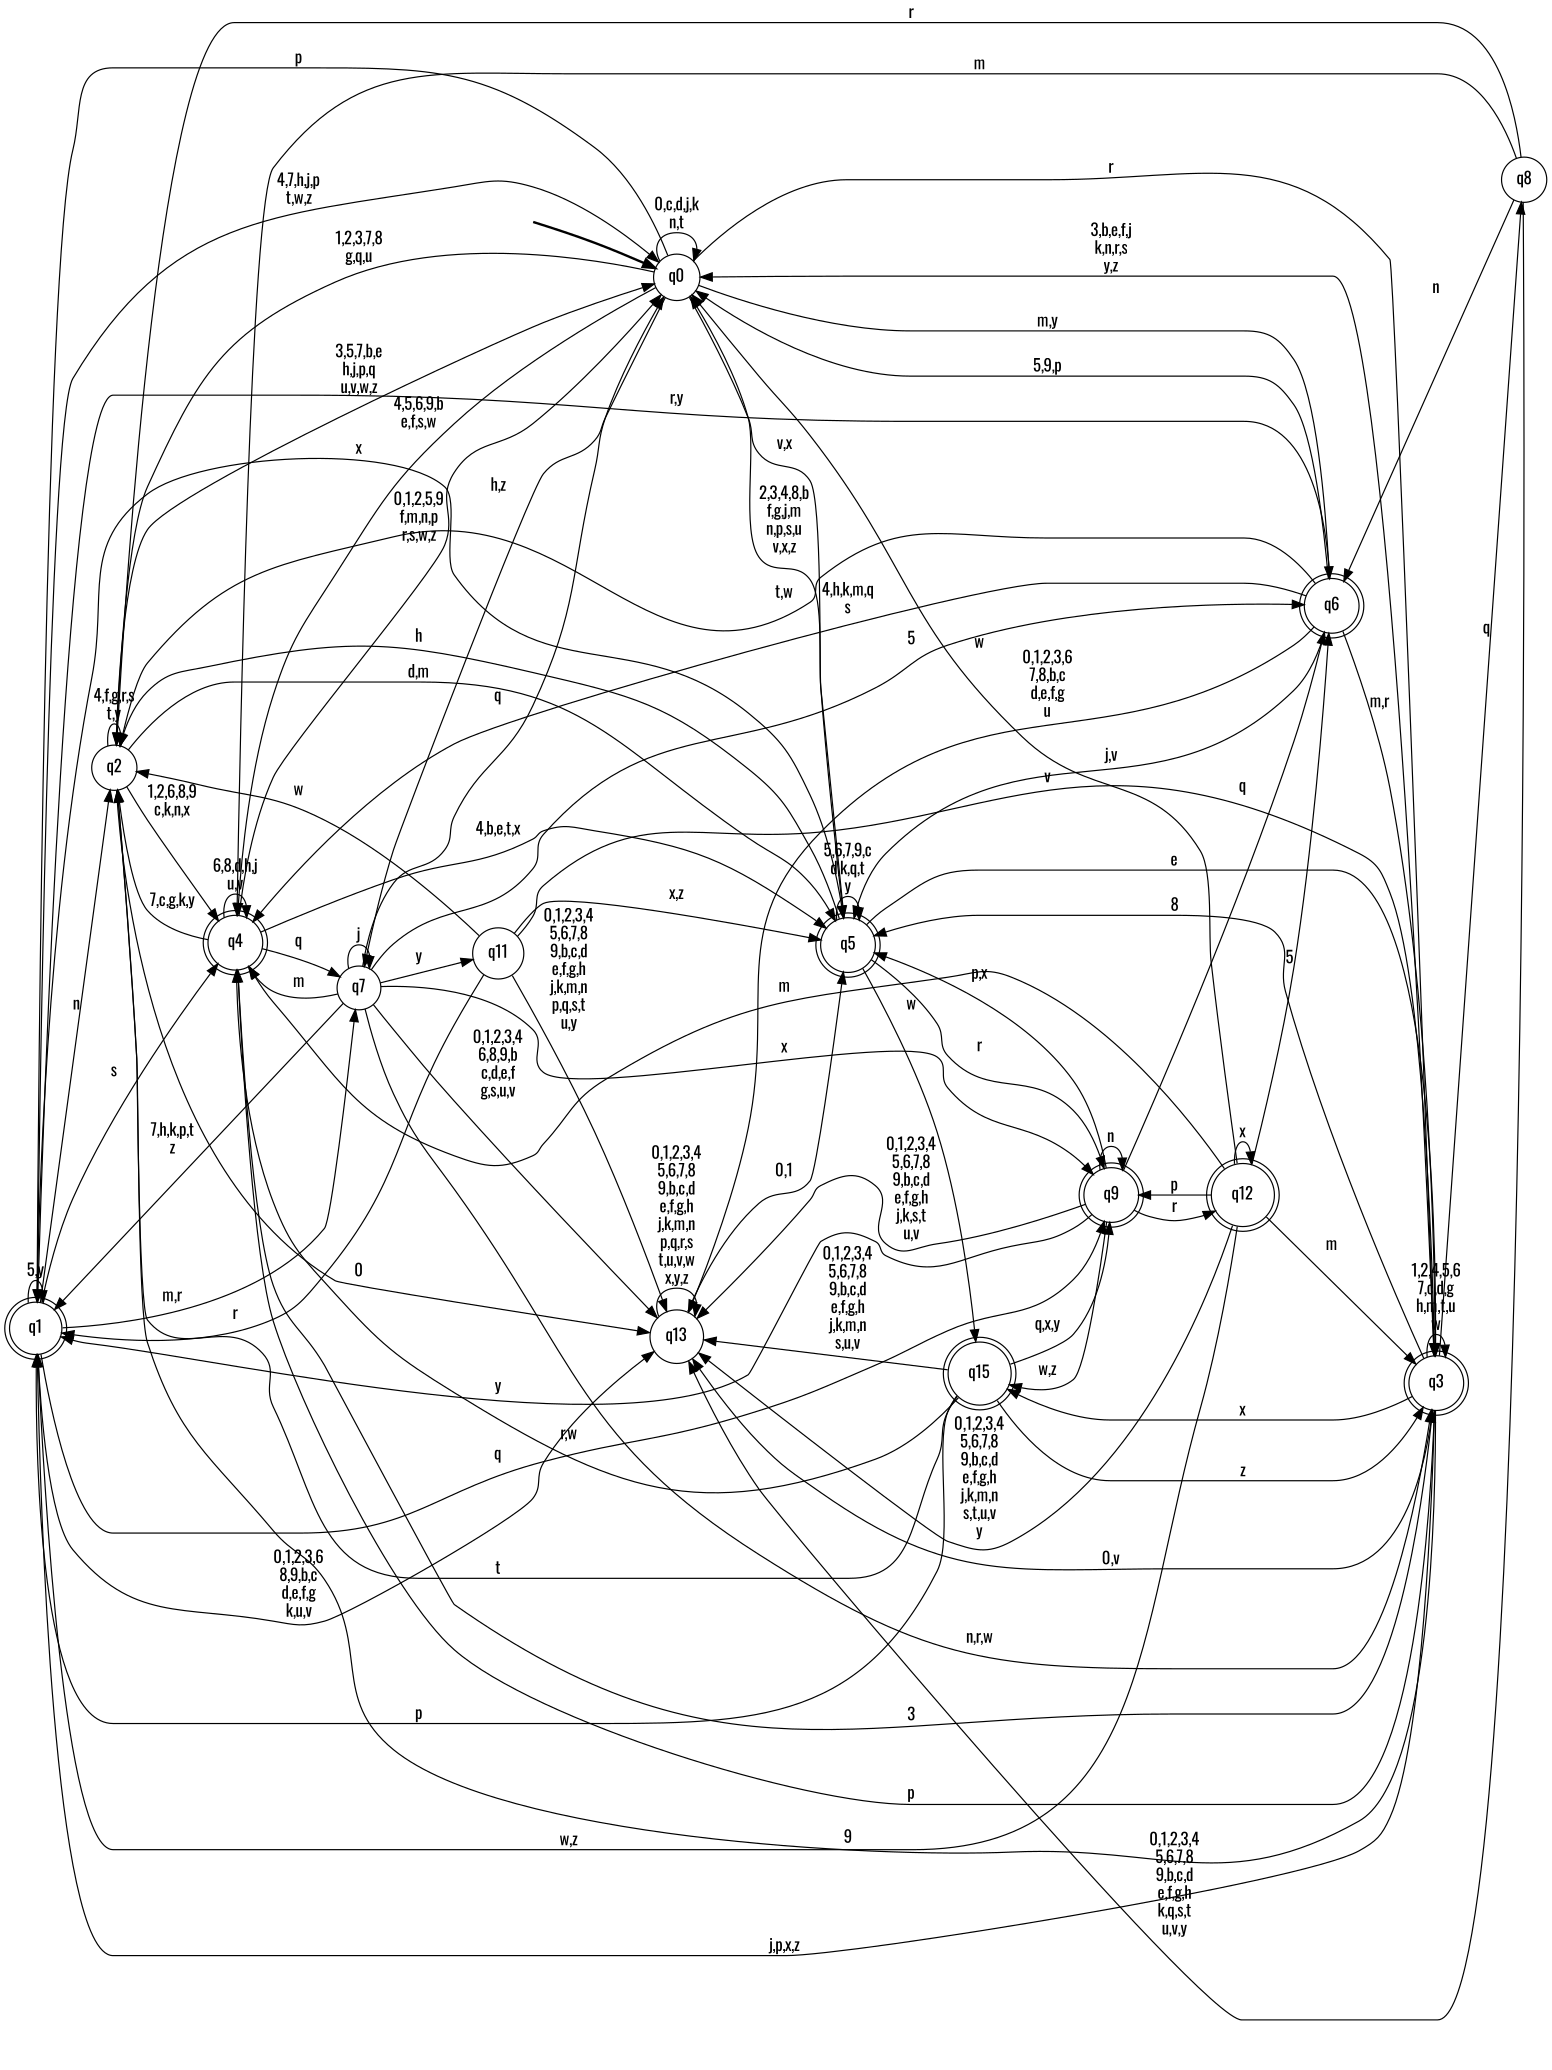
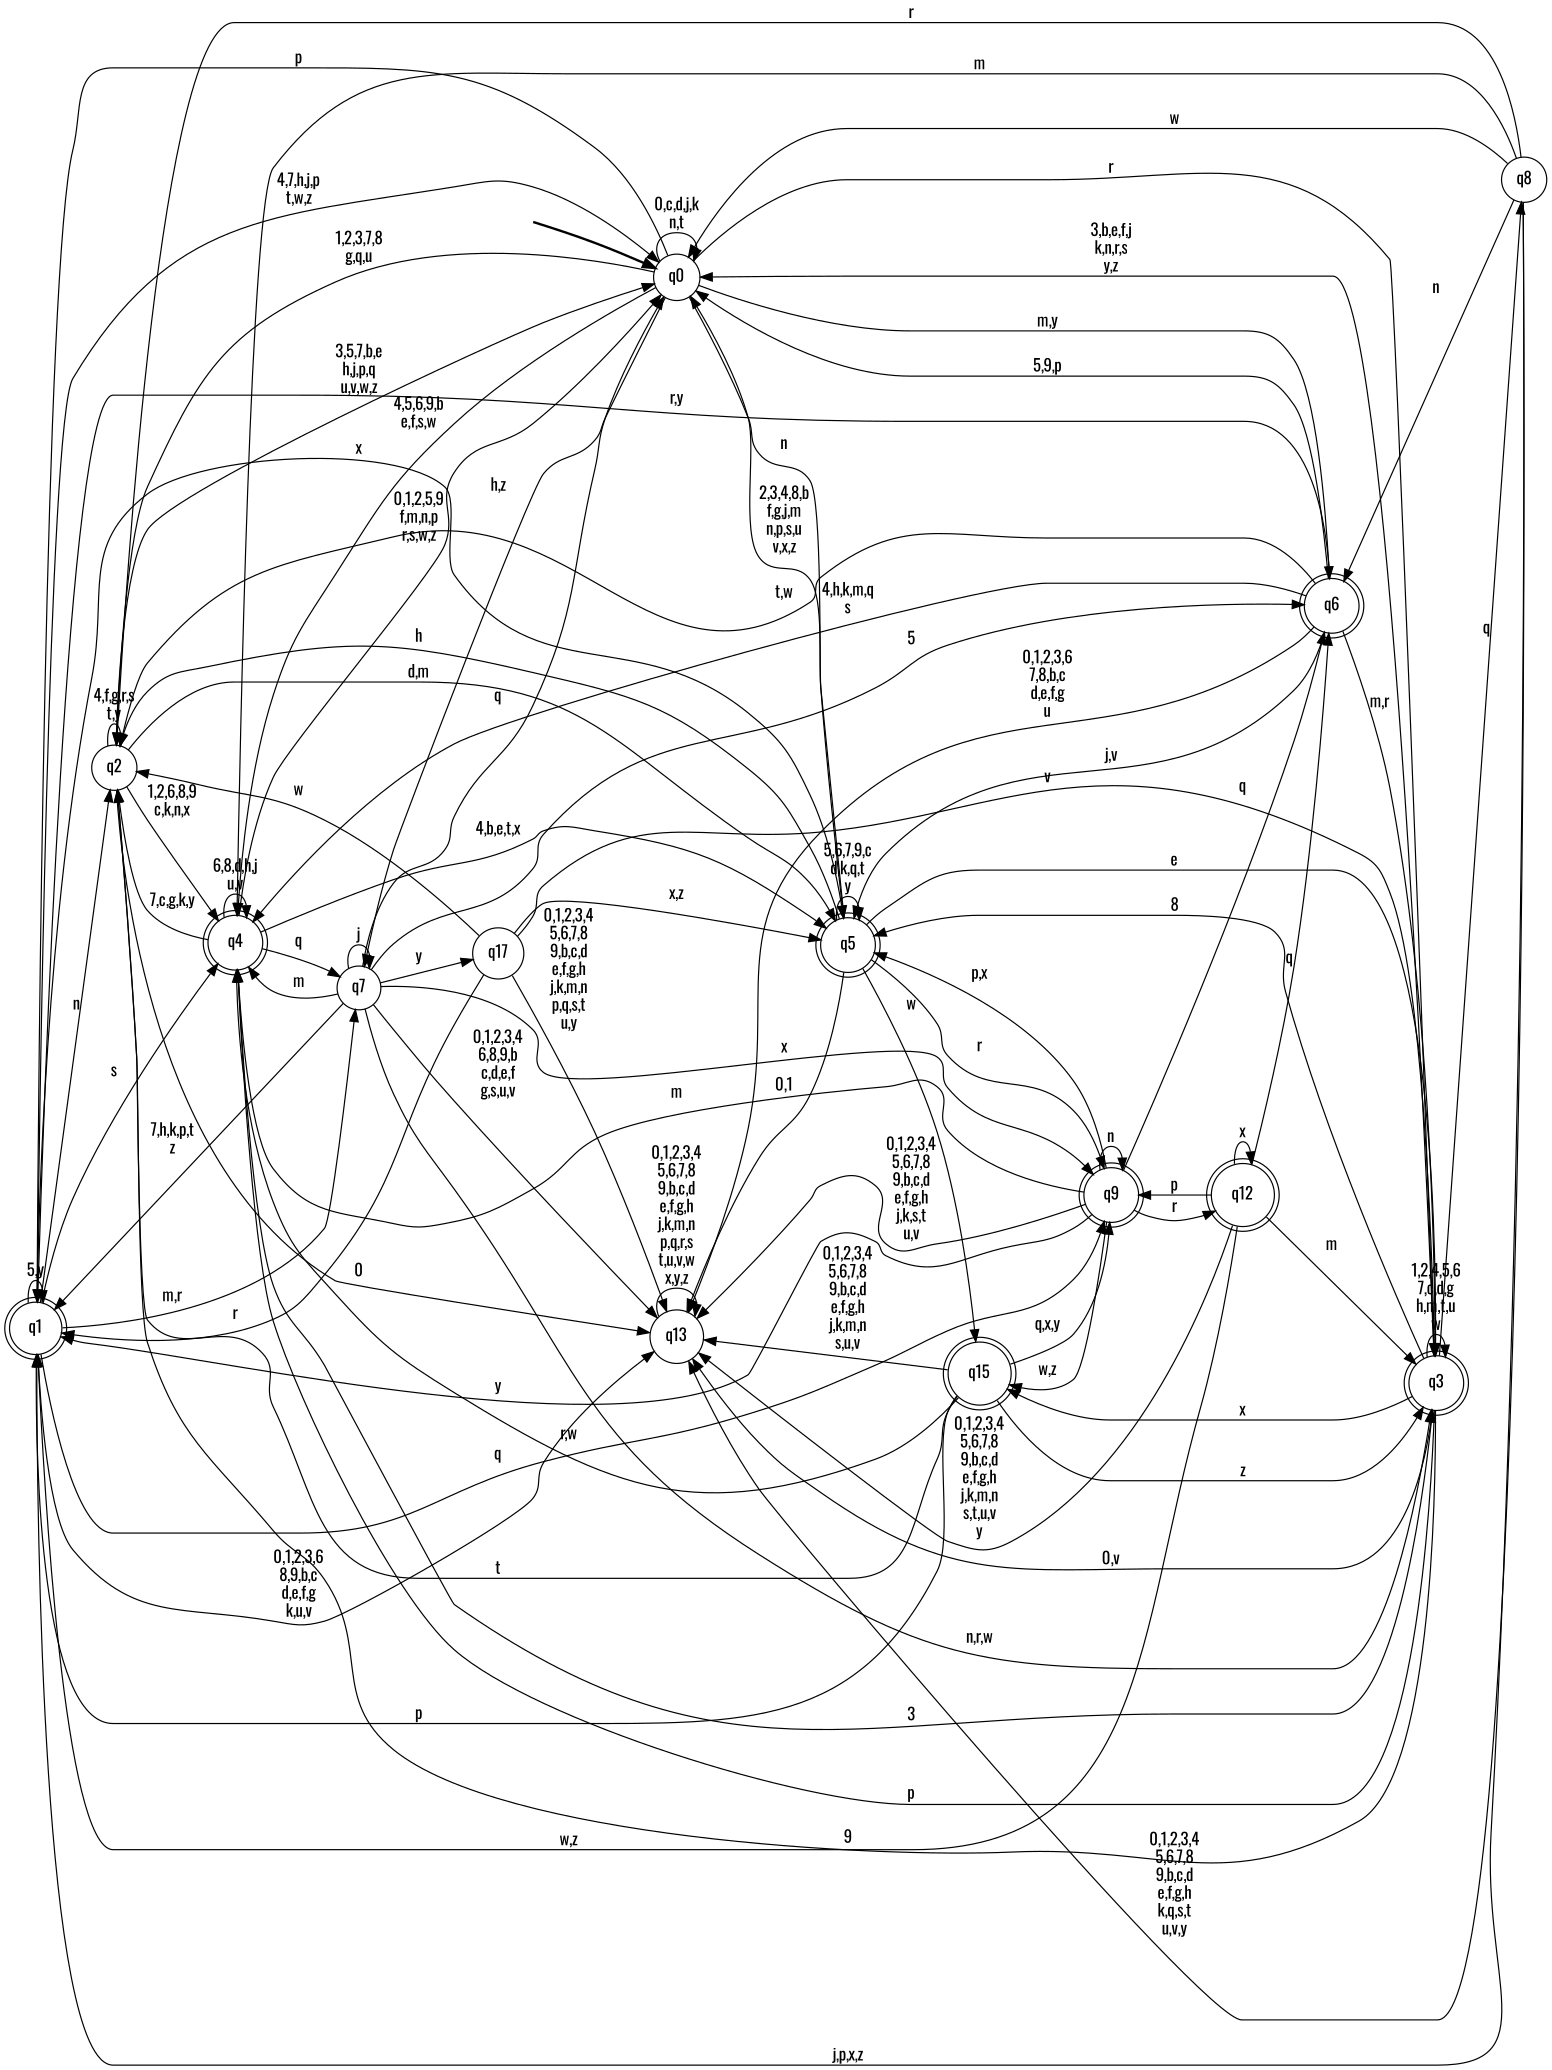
  digraph {
    fontname=Oswald
    rankdir=LR
    node [fontname=Oswald shape=doublecircle style="rounded,filled" color=black fillcolor=white]
    edge [fontname=Oswald]
    __start0 [height=0 shape=none style=invis width=0 color="" fillcolor=""]
    n2 [label=q0 shape=circle style=filled]
    n3 [label=q1]
    n4 [label=q2 shape=circle style=filled]
    n5 [label=q3]
    n6 [label=q4]
    n7 [label=q5]
    n8 [label=q6]
    n9 [label=q7 shape=circle style=filled]
    n10 [label=q9]
    n11 [label=q13 shape=circle style=filled]
    n12 [label=q8 shape=circle style=filled]
    n13 [label=q15]
-   n14 [label=q11 shape=circle style=filled]
+   n14 [label=q17 shape=circle style=filled]
    n15 [label=q12]
    subgraph cluster_1 {
      nodesep=0.15
      ranksep=0.15
      style=invis
      __start0
      n2
    }
    __start0 -> n2 [penwidth=2]
    n2 -> n2 [label="0,c,d,j,k\nn,t"]
    n2 -> n3 [label=p]
    n2 -> n4 [label="1,2,3,7,8\ng,q,u"]
    n2 -> n5 [label=r]
    n2 -> n6 [label="4,5,6,9,b\ne,f,s,w"]
-   n2 -> n7 [label="v,x"]
+   n2 -> n7 [label=n]
    n2 -> n8 [label="m,y"]
    n2 -> n9 [label="h,z"]
    n3 -> n2 [label="4,7,h,j,p\nt,w,z"]
    n3 -> n3 [label="5,y"]
    n3 -> n4 [label=n]
    n3 -> n6 [label=s]
    n3 -> n7 [label=x]
    n3 -> n9 [label="m,r"]
    n3 -> n10 [label=q]
    n3 -> n11 [label="0,1,2,3,6\n8,9,b,c\nd,e,f,g\nk,u,v"]
    n4 -> n2 [label="3,5,7,b,e\nh,j,p,q\nu,v,w,z"]
    n4 -> n4 [label="4,f,g,r,s\nt,y"]
    n4 -> n6 [label="1,2,6,8,9\nc,k,n,x"]
    n4 -> n7 [label="d,m"]
    n4 -> n11 [label=0]
    n5 -> n2 [label="3,b,e,f,j\nk,n,r,s\ny,z"]
    n5 -> n4 [label=9]
    n5 -> n5 [label="1,2,4,5,6\n7,c,d,g\nh,m,t,u\nw"]
    n5 -> n6 [label=p]
    n5 -> n7 [label=8]
    n5 -> n11 [label="0,v"]
    n5 -> n12 [label=q]
    n5 -> n13 [label=x]
    n6 -> n2 [label="0,1,2,5,9\nf,m,n,p\nr,s,w,z"]
    n6 -> n4 [label="7,c,g,k,y"]
    n6 -> n5 [label=3]
    n6 -> n6 [label="6,8,d,h,j\nu,v"]
    n6 -> n7 [label="4,b,e,t,x"]
    n6 -> n9 [label=q]
    n7 -> n2 [label="2,3,4,8,b\nf,g,j,m\nn,p,s,u\nv,x,z"]
    n7 -> n4 [label=h]
    n7 -> n5 [label=e]
    n7 -> n7 [label="5,6,7,9,c\nd,k,q,t\ny"]
    n7 -> n10 [label=r]
-   n11 -> n7 [label="0,1"]
+   n7 -> n11 [label="0,1"]
    n7 -> n13 [label=w]
    n8 -> n2 [label="5,9,p"]
    n8 -> n3 [label="r,y"]
    n8 -> n4 [label="t,w"]
    n8 -> n5 [label="m,r"]
    n8 -> n6 [label="4,h,k,m,q\ns"]
    n8 -> n7 [label="j,v"]
    n8 -> n11 [label="0,1,2,3,6\n7,8,b,c\nd,e,f,g\nu"]
    n9 -> n2 [label=q]
    n9 -> n3 [label="7,h,k,p,t\nz"]
    n9 -> n5 [label="n,r,w"]
    n9 -> n6 [label=m]
    n9 -> n8 [label=5]
    n9 -> n9 [label=j]
    n9 -> n10 [label=x]
    n9 -> n11 [label="0,1,2,3,4\n6,8,9,b\nc,d,e,f\ng,s,u,v"]
    n9 -> n14 [label=y]
    n10 -> n3 [label=y]
-   n15 -> n6 [label=m]
+   n10 -> n6 [label=m]
    n10 -> n7 [label="p,x"]
    n10 -> n8 [label=q]
    n10 -> n10 [label=n]
    n10 -> n11 [label="0,1,2,3,4\n5,6,7,8\n9,b,c,d\ne,f,g,h\nj,k,s,t\nu,v"]
    n10 -> n13 [label="w,z"]
    n10 -> n15 [label=r]
    n11 -> n11 [label="0,1,2,3,4\n5,6,7,8\n9,b,c,d\ne,f,g,h\nj,k,m,n\np,q,r,s\nt,u,v,w\nx,y,z"]
-   n15 -> n2 [label=w]
-   n5 -> n3 [label="j,p,x,z"]
+   n12 -> n2 [label=w]
+   n12 -> n3 [label="j,p,x,z"]
    n12 -> n4 [label=r]
    n12 -> n6 [label=m]
    n12 -> n8 [label=n]
    n12 -> n11 [label="0,1,2,3,4\n5,6,7,8\n9,b,c,d\ne,f,g,h\nk,q,s,t\nu,v,y"]
    n13 -> n3 [label=p]
    n13 -> n4 [label=t]
    n13 -> n5 [label=z]
    n13 -> n6 [label="r,w"]
    n13 -> n10 [label="q,x,y"]
    n13 -> n11 [label="0,1,2,3,4\n5,6,7,8\n9,b,c,d\ne,f,g,h\nj,k,m,n\ns,u,v"]
    n14 -> n3 [label=r]
    n14 -> n4 [label=w]
    n14 -> n5 [label=v]
    n14 -> n7 [label="x,z"]
    n14 -> n11 [label="0,1,2,3,4\n5,6,7,8\n9,b,c,d\ne,f,g,h\nj,k,m,n\np,q,s,t\nu,y"]
    n15 -> n3 [label="w,z"]
    n15 -> n5 [label=m]
-   n15 -> n8 [label=5]
+   n15 -> n8 [label=q]
    n15 -> n10 [label=p]
    n15 -> n11 [label="0,1,2,3,4\n5,6,7,8\n9,b,c,d\ne,f,g,h\nj,k,m,n\ns,t,u,v\ny"]
    n15 -> n15 [label=x]
  }
